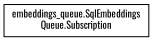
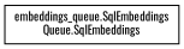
  digraph {
    rankdir=LR
    fontname=Oswald
-   n1 [color=black fillcolor=white fontname=Oswald fontsize=10 height=0.2 label="embeddings_queue.SqlEmbeddings\lQueue.Subscription" shape=record style=filled width=0.4]
+   n1 [color=black fillcolor=white fontname=Oswald fontsize=10 height=0.2 label="embeddings_queue.SqlEmbeddings\lQueue.SqlEmbeddings" shape=record style=filled width=0.4]
  }
